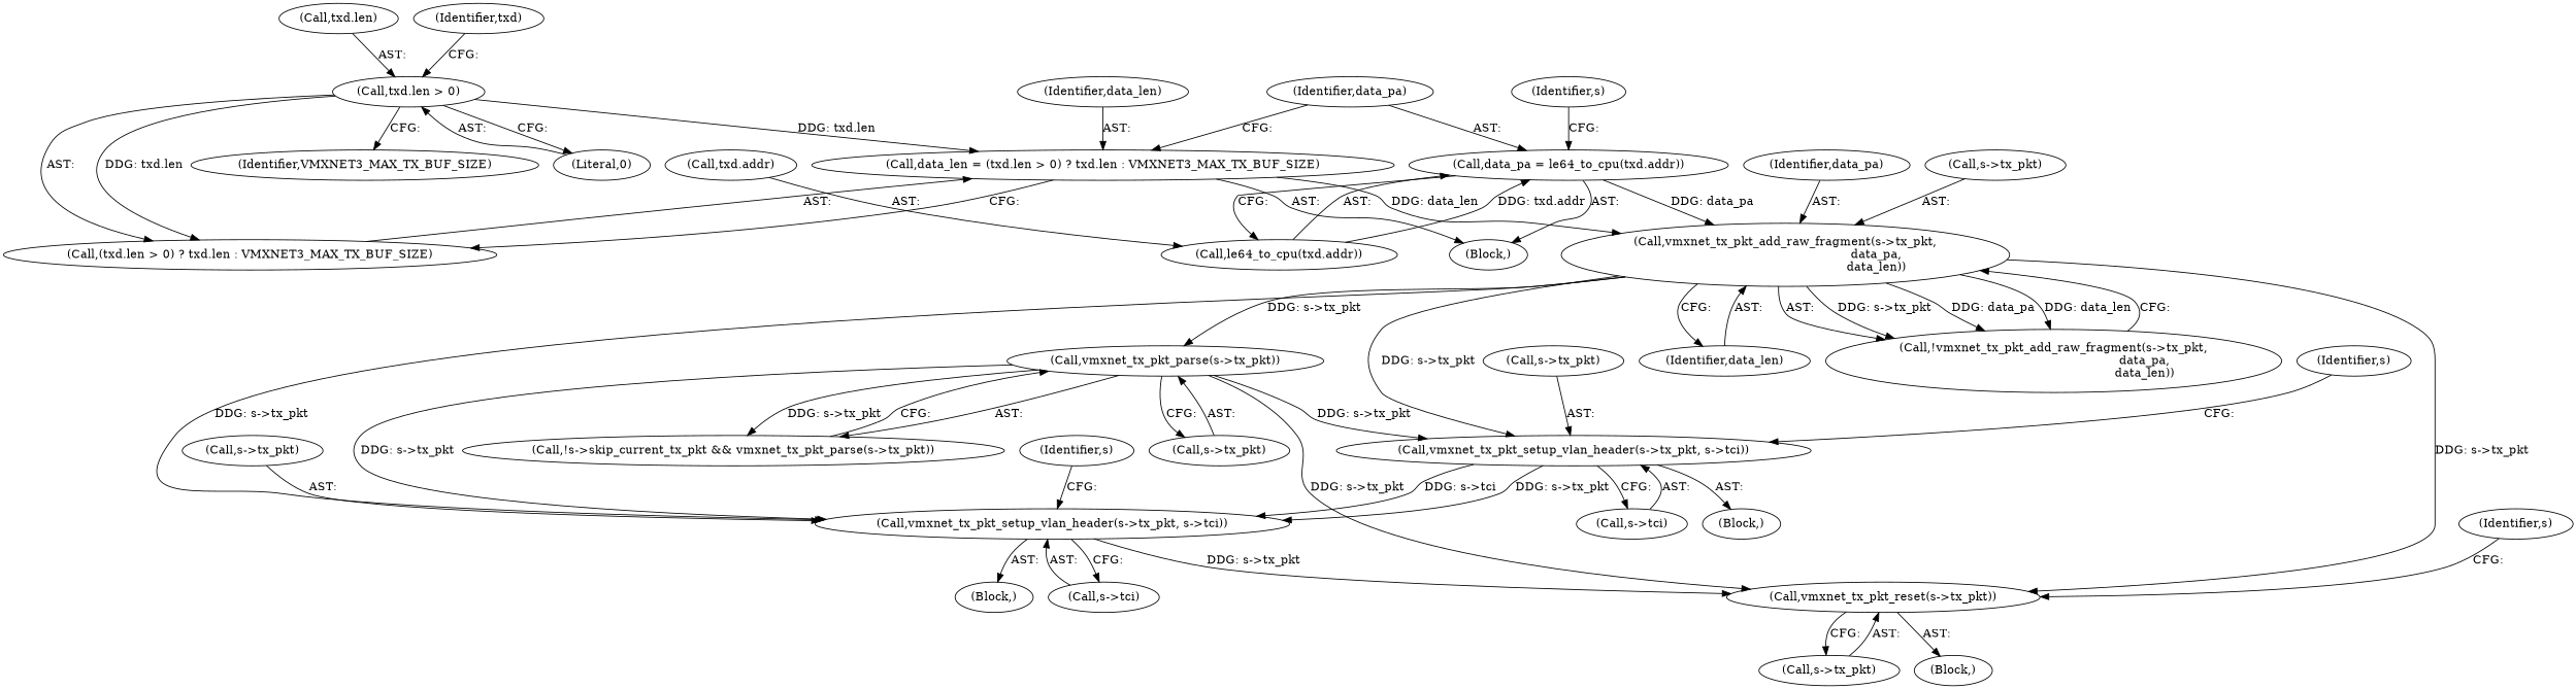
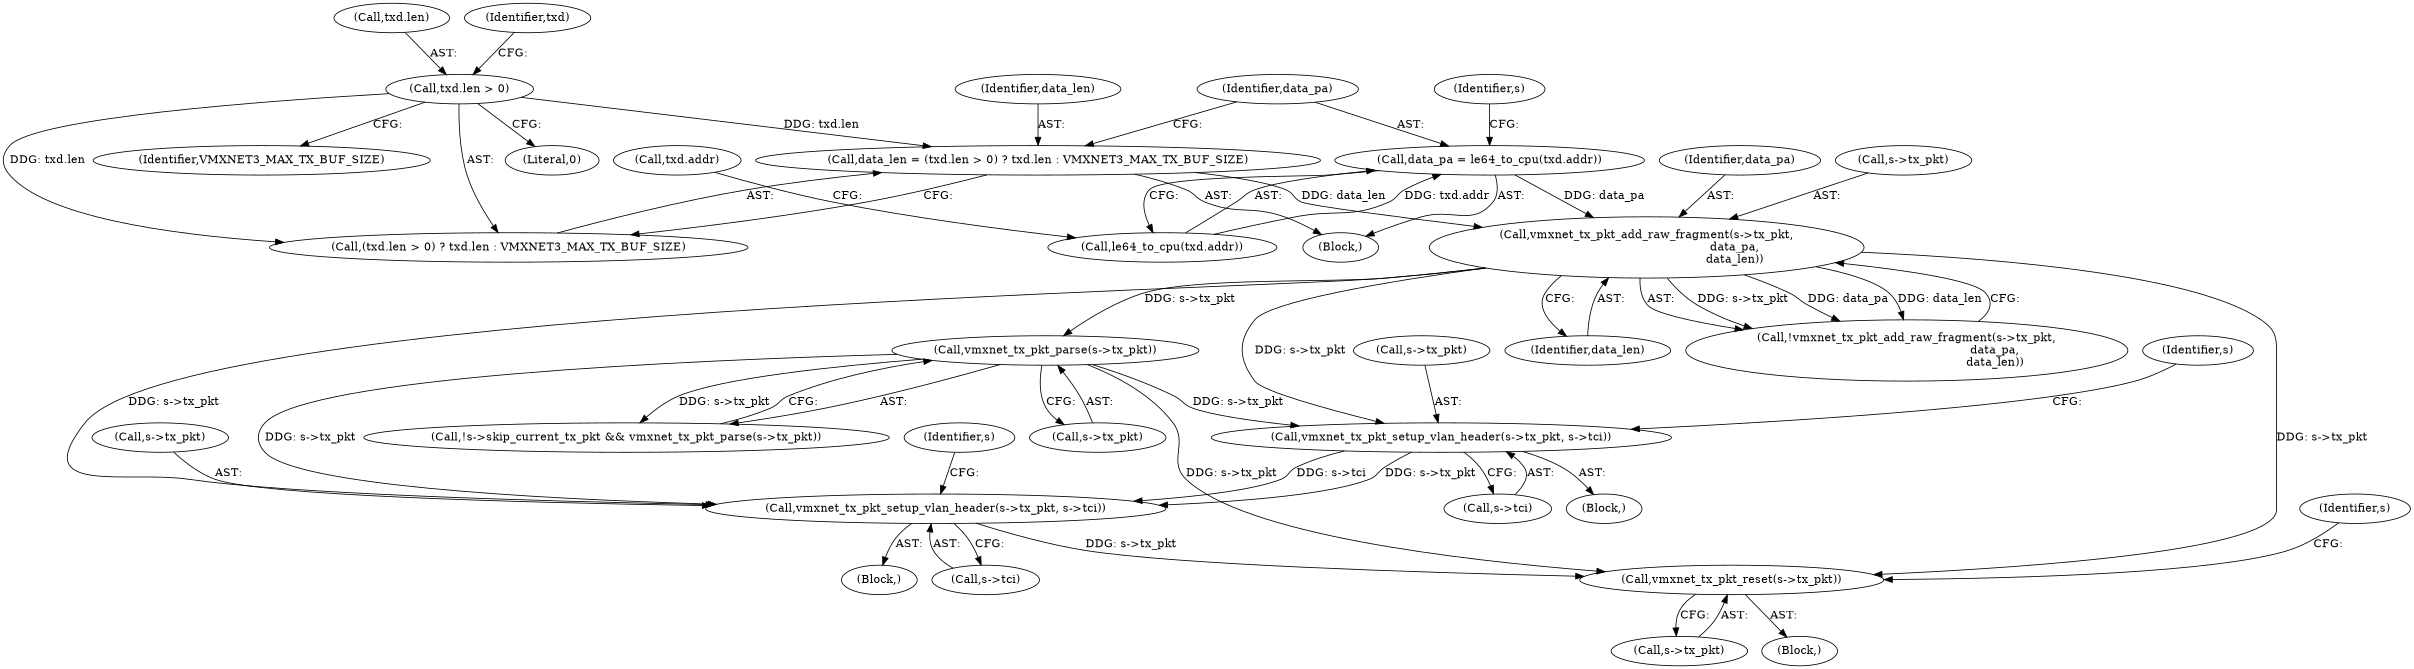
  digraph {
    n1 [label="(Call,vmxnet_tx_pkt_setup_vlan_header(s->tx_pkt, s->tci))"]
    n2 [label="(Call,vmxnet_tx_pkt_setup_vlan_header(s->tx_pkt, s->tci))"]
    n3 [label="(Call,s->tci)"]
    n4 [label="(Block,)"]
    n5 [label="(Call,vmxnet_tx_pkt_reset(s->tx_pkt))"]
    n6 [label="(Block,)"]
    n7 [label="(Call,s->tci)"]
    n8 [label="(Call,vmxnet_tx_pkt_parse(s->tx_pkt))"]
    n9 [label="(Call,!s->skip_current_tx_pkt && vmxnet_tx_pkt_parse(s->tx_pkt))"]
    n10 [label="(Call,s->tx_pkt)"]
    n11 [label="(Call,s->tx_pkt)"]
    n12 [label="(Block,)"]
    n13 [label="(Call,vmxnet_tx_pkt_add_raw_fragment(s->tx_pkt,\n                                                data_pa,\n                                                data_len))"]
    n14 [label="(Identifier,data_len)"]
    n15 [label="(Call,!vmxnet_tx_pkt_add_raw_fragment(s->tx_pkt,\n                                                data_pa,\n                                                data_len))"]
    n16 [label="(Call,data_pa = le64_to_cpu(txd.addr))"]
    n17 [label="(Call,le64_to_cpu(txd.addr))"]
    n18 [label="(Block,)"]
    n19 [label="(Call,txd.addr)"]
    n20 [label="(Call,data_len = (txd.len > 0) ? txd.len : VMXNET3_MAX_TX_BUF_SIZE)"]
    n21 [label="(Call,(txd.len > 0) ? txd.len : VMXNET3_MAX_TX_BUF_SIZE)"]
    n22 [label="(Call,txd.len > 0)"]
    n23 [label="(Literal,0)"]
    n24 [label="(Identifier,VMXNET3_MAX_TX_BUF_SIZE)"]
    n25 [label="(Identifier,data_pa)"]
    n26 [label="(Call,txd.len)"]
    n27 [label="(Identifier,s)"]
    n28 [label="(Identifier,s)"]
    n29 [label="(Call,s->tx_pkt)"]
    n30 [label="(Call,s->tx_pkt)"]
    n31 [label="(Identifier,txd)"]
    n32 [label="(Identifier,s)"]
    n33 [label="(Identifier,s)"]
    n34 [label="(Identifier,data_pa)"]
    n35 [label="(Identifier,data_len)"]
    n36 [label="(Call,s->tx_pkt)"]
    n1 -> n2 [label="DDG: s->tx_pkt"]
    n1 -> n2 [label="DDG: s->tci"]
    n1 -> n3 [label="CFG: "]
    n1 -> n4 [label="AST: "]
    n2 -> n5 [label="DDG: s->tx_pkt"]
    n2 -> n6 [label="AST: "]
    n2 -> n7 [label="CFG: "]
    n3 -> n1 [label="AST: "]
    n5 -> n11 [label="CFG: "]
    n5 -> n12 [label="AST: "]
    n7 -> n2 [label="AST: "]
    n8 -> n1 [label="DDG: s->tx_pkt"]
    n8 -> n2 [label="DDG: s->tx_pkt"]
    n8 -> n5 [label="DDG: s->tx_pkt"]
    n8 -> n9 [label="AST: "]
    n8 -> n9 [label="DDG: s->tx_pkt"]
    n8 -> n10 [label="CFG: "]
    n9 -> n8 [label="CFG: "]
    n10 -> n8 [label="AST: "]
    n11 -> n5 [label="AST: "]
    n13 -> n1 [label="DDG: s->tx_pkt"]
    n13 -> n2 [label="DDG: s->tx_pkt"]
    n13 -> n5 [label="DDG: s->tx_pkt"]
    n13 -> n8 [label="DDG: s->tx_pkt"]
    n13 -> n14 [label="CFG: "]
    n13 -> n15 [label="AST: "]
    n13 -> n15 [label="DDG: s->tx_pkt"]
    n13 -> n15 [label="DDG: data_pa"]
    n13 -> n15 [label="DDG: data_len"]
    n14 -> n13 [label="AST: "]
    n15 -> n13 [label="CFG: "]
    n16 -> n13 [label="DDG: data_pa"]
    n16 -> n17 [label="CFG: "]
    n16 -> n18 [label="AST: "]
    n17 -> n16 [label="AST: "]
    n17 -> n16 [label="DDG: txd.addr"]
-   n19 -> n17 [label="AST: "]
+   n19 -> n17 [label="CFG: "]
    n20 -> n13 [label="DDG: data_len"]
    n20 -> n18 [label="AST: "]
    n20 -> n21 [label="CFG: "]
    n21 -> n20 [label="AST: "]
    n22 -> n20 [label="DDG: txd.len"]
    n22 -> n21 [label="AST: "]
    n22 -> n21 [label="DDG: txd.len"]
    n22 -> n23 [label="CFG: "]
    n22 -> n24 [label="CFG: "]
-   n23 -> n22 [label="AST: "]
    n25 -> n16 [label="AST: "]
    n25 -> n20 [label="CFG: "]
    n26 -> n22 [label="AST: "]
    n27 -> n16 [label="CFG: "]
    n28 -> n2 [label="CFG: "]
    n29 -> n1 [label="AST: "]
    n30 -> n2 [label="AST: "]
    n31 -> n22 [label="CFG: "]
    n32 -> n1 [label="CFG: "]
    n33 -> n5 [label="CFG: "]
    n34 -> n13 [label="AST: "]
    n35 -> n20 [label="AST: "]
    n36 -> n13 [label="AST: "]
  }
